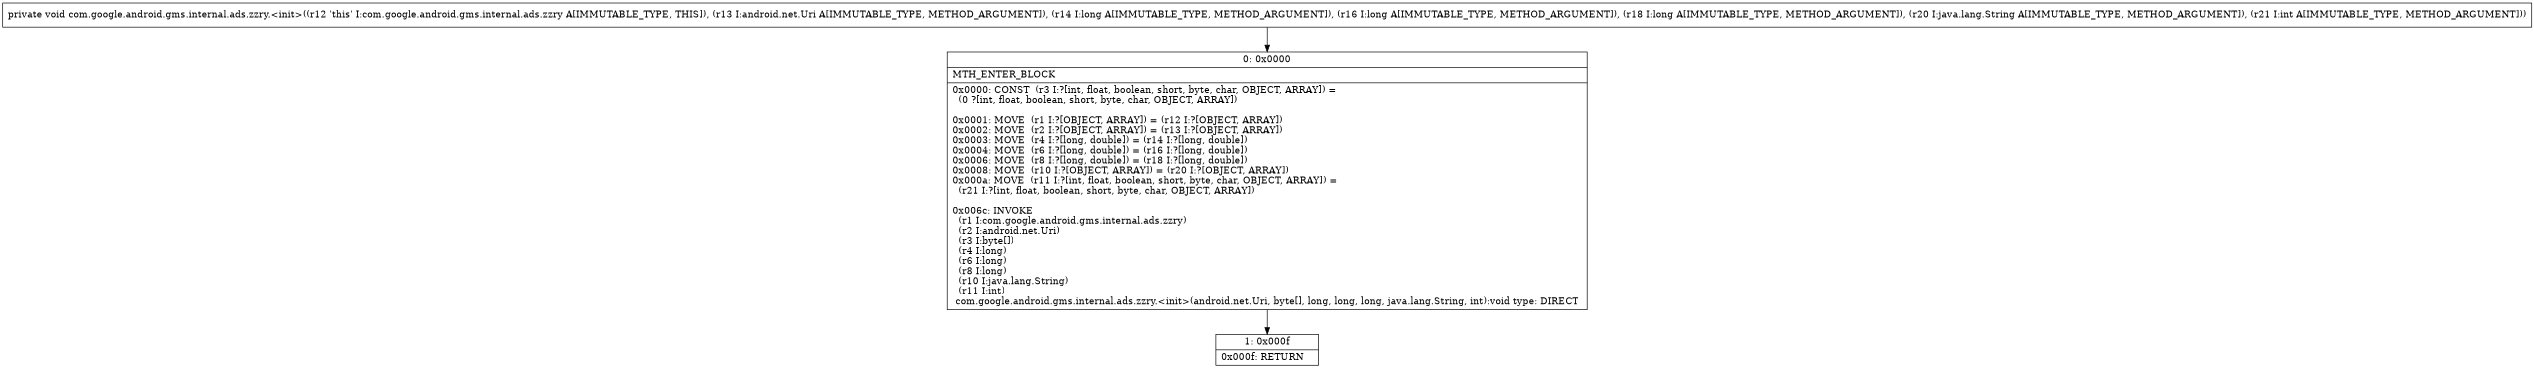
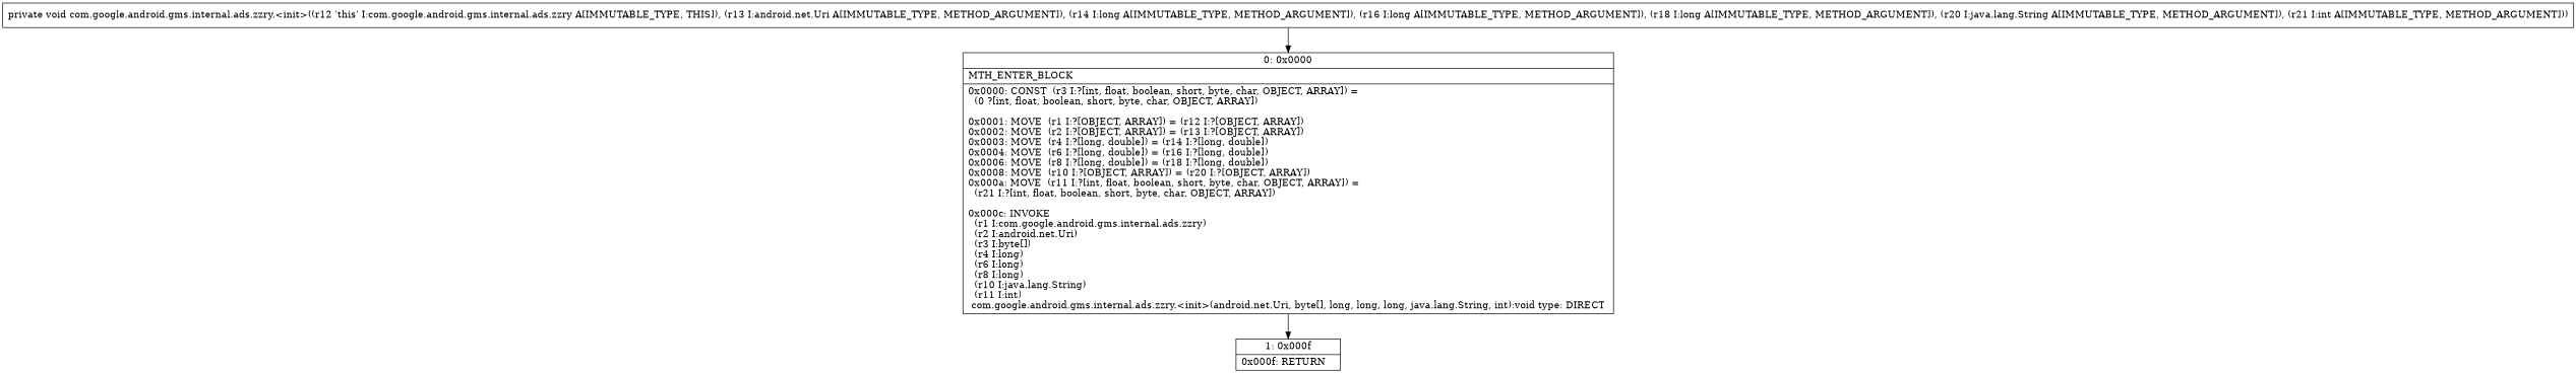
  digraph {
    node [shape=record]
-   n1 [label="{0\:\ 0x0000|MTH_ENTER_BLOCK\l|0x0000: CONST  (r3 I:?[int, float, boolean, short, byte, char, OBJECT, ARRAY]) = \l  (0 ?[int, float, boolean, short, byte, char, OBJECT, ARRAY])\l \l0x0001: MOVE  (r1 I:?[OBJECT, ARRAY]) = (r12 I:?[OBJECT, ARRAY]) \l0x0002: MOVE  (r2 I:?[OBJECT, ARRAY]) = (r13 I:?[OBJECT, ARRAY]) \l0x0003: MOVE  (r4 I:?[long, double]) = (r14 I:?[long, double]) \l0x0004: MOVE  (r6 I:?[long, double]) = (r16 I:?[long, double]) \l0x0006: MOVE  (r8 I:?[long, double]) = (r18 I:?[long, double]) \l0x0008: MOVE  (r10 I:?[OBJECT, ARRAY]) = (r20 I:?[OBJECT, ARRAY]) \l0x000a: MOVE  (r11 I:?[int, float, boolean, short, byte, char, OBJECT, ARRAY]) = \l  (r21 I:?[int, float, boolean, short, byte, char, OBJECT, ARRAY])\l \l0x006c: INVOKE  \l  (r1 I:com.google.android.gms.internal.ads.zzry)\l  (r2 I:android.net.Uri)\l  (r3 I:byte[])\l  (r4 I:long)\l  (r6 I:long)\l  (r8 I:long)\l  (r10 I:java.lang.String)\l  (r11 I:int)\l com.google.android.gms.internal.ads.zzry.\<init\>(android.net.Uri, byte[], long, long, long, java.lang.String, int):void type: DIRECT \l}"]
+   n1 [label="{0\:\ 0x0000|MTH_ENTER_BLOCK\l|0x0000: CONST  (r3 I:?[int, float, boolean, short, byte, char, OBJECT, ARRAY]) = \l  (0 ?[int, float, boolean, short, byte, char, OBJECT, ARRAY])\l \l0x0001: MOVE  (r1 I:?[OBJECT, ARRAY]) = (r12 I:?[OBJECT, ARRAY]) \l0x0002: MOVE  (r2 I:?[OBJECT, ARRAY]) = (r13 I:?[OBJECT, ARRAY]) \l0x0003: MOVE  (r4 I:?[long, double]) = (r14 I:?[long, double]) \l0x0004: MOVE  (r6 I:?[long, double]) = (r16 I:?[long, double]) \l0x0006: MOVE  (r8 I:?[long, double]) = (r18 I:?[long, double]) \l0x0008: MOVE  (r10 I:?[OBJECT, ARRAY]) = (r20 I:?[OBJECT, ARRAY]) \l0x000a: MOVE  (r11 I:?[int, float, boolean, short, byte, char, OBJECT, ARRAY]) = \l  (r21 I:?[int, float, boolean, short, byte, char, OBJECT, ARRAY])\l \l0x000c: INVOKE  \l  (r1 I:com.google.android.gms.internal.ads.zzry)\l  (r2 I:android.net.Uri)\l  (r3 I:byte[])\l  (r4 I:long)\l  (r6 I:long)\l  (r8 I:long)\l  (r10 I:java.lang.String)\l  (r11 I:int)\l com.google.android.gms.internal.ads.zzry.\<init\>(android.net.Uri, byte[], long, long, long, java.lang.String, int):void type: DIRECT \l}"]
    n2 [label="{1\:\ 0x000f|0x000f: RETURN   \l}"]
    n3 [label="{private void com.google.android.gms.internal.ads.zzry.\<init\>((r12 'this' I:com.google.android.gms.internal.ads.zzry A[IMMUTABLE_TYPE, THIS]), (r13 I:android.net.Uri A[IMMUTABLE_TYPE, METHOD_ARGUMENT]), (r14 I:long A[IMMUTABLE_TYPE, METHOD_ARGUMENT]), (r16 I:long A[IMMUTABLE_TYPE, METHOD_ARGUMENT]), (r18 I:long A[IMMUTABLE_TYPE, METHOD_ARGUMENT]), (r20 I:java.lang.String A[IMMUTABLE_TYPE, METHOD_ARGUMENT]), (r21 I:int A[IMMUTABLE_TYPE, METHOD_ARGUMENT])) }"]
    n1 -> n2
    n3 -> n1
  }
